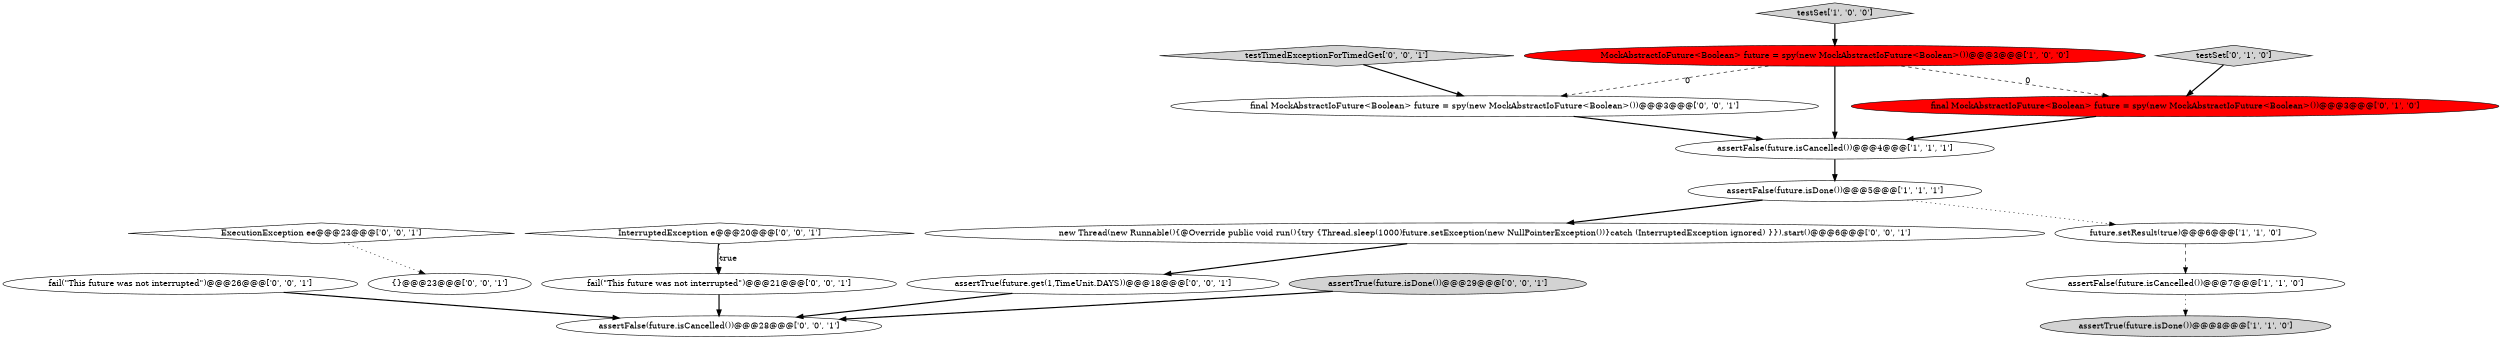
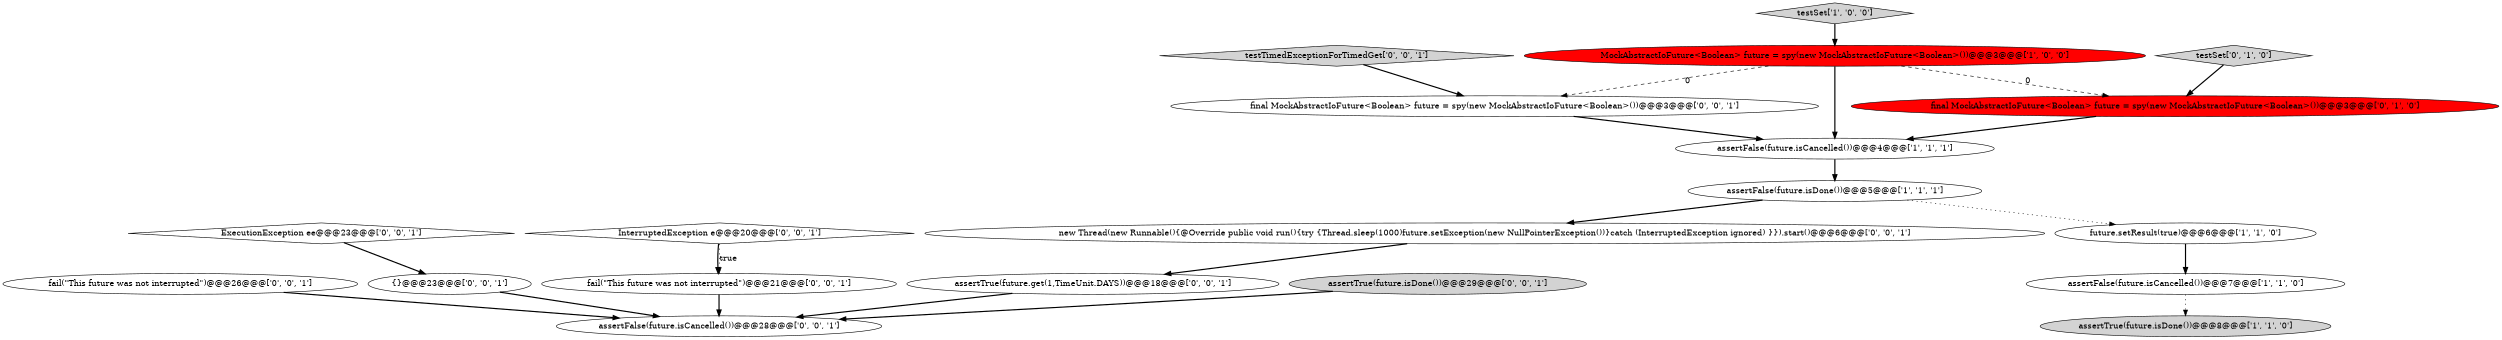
  digraph {
    node [fillcolor=white shape=ellipse style=filled]
    edge [style=bold]
    n1 [label="assertFalse(future.isDone())@@@5@@@['1', '1', '1']"]
    n2 [label="new Thread(new Runnable(){@Override public void run(){try {Thread.sleep(1000)future.setException(new NullPointerException())}catch (InterruptedException ignored) }}).start()@@@6@@@['0', '0', '1']"]
    n3 [label="future.setResult(true)@@@6@@@['1', '1', '0']"]
    n4 [label="assertTrue(future.get(1,TimeUnit.DAYS))@@@18@@@['0', '0', '1']"]
    n5 [label="assertFalse(future.isCancelled())@@@7@@@['1', '1', '0']"]
    n6 [label="assertFalse(future.isCancelled())@@@4@@@['1', '1', '1']"]
    n7 [fillcolor=lightgray label="assertTrue(future.isDone())@@@29@@@['0', '0', '1']"]
    n8 [label="assertFalse(future.isCancelled())@@@28@@@['0', '0', '1']"]
    n9 [fillcolor=lightgray label="testTimedExceptionForTimedGet['0', '0', '1']" shape=diamond]
    n10 [label="final MockAbstractIoFuture<Boolean> future = spy(new MockAbstractIoFuture<Boolean>())@@@3@@@['0', '0', '1']"]
    n11 [fillcolor=lightgray label="assertTrue(future.isDone())@@@8@@@['1', '1', '0']"]
    n12 [fillcolor=lightgray label="testSet['1', '0', '0']" shape=diamond]
    n13 [fillcolor=red label="MockAbstractIoFuture<Boolean> future = spy(new MockAbstractIoFuture<Boolean>())@@@3@@@['1', '0', '0']"]
    n14 [fillcolor=red label="final MockAbstractIoFuture<Boolean> future = spy(new MockAbstractIoFuture<Boolean>())@@@3@@@['0', '1', '0']"]
    n15 [label="fail(\"This future was not interrupted\")@@@26@@@['0', '0', '1']"]
    n16 [label="{}@@@23@@@['0', '0', '1']"]
    n17 [fillcolor=lightgray label="testSet['0', '1', '0']" shape=diamond]
    n18 [label="ExecutionException ee@@@23@@@['0', '0', '1']" shape=diamond]
    n19 [label="fail(\"This future was not interrupted\")@@@21@@@['0', '0', '1']"]
    n20 [label="InterruptedException e@@@20@@@['0', '0', '1']" shape=diamond]
    n1 -> n2
    n1 -> n3 [style=dotted]
    n2 -> n4
-   n3 -> n5 [style=dashed]
+   n3 -> n5
    n4 -> n8
    n5 -> n11 [style=dotted]
    n6 -> n1
    n7 -> n8
    n9 -> n10
    n10 -> n6
    n12 -> n13
    n13 -> n6
    n13 -> n10 [label=0 style=dashed]
    n13 -> n14 [label=0 style=dashed]
    n14 -> n6
    n15 -> n8
+   n16 -> n8
    n17 -> n14
-   n18 -> n16 [style=dotted]
+   n18 -> n16
    n19 -> n8
    n20 -> n19
    n20 -> n19 [label=true style=dotted]
  }
